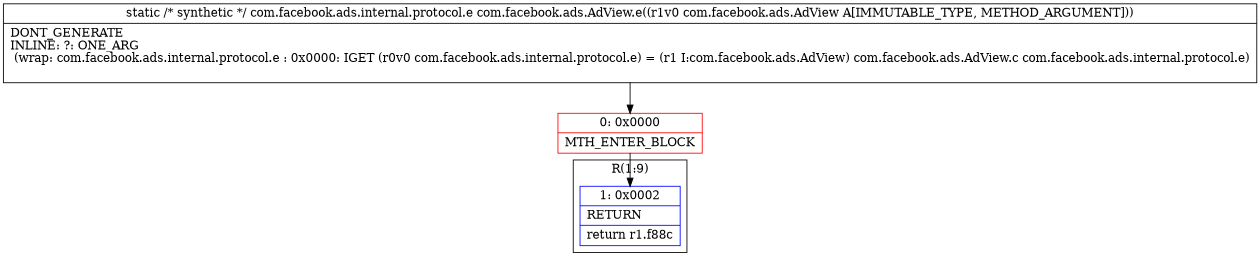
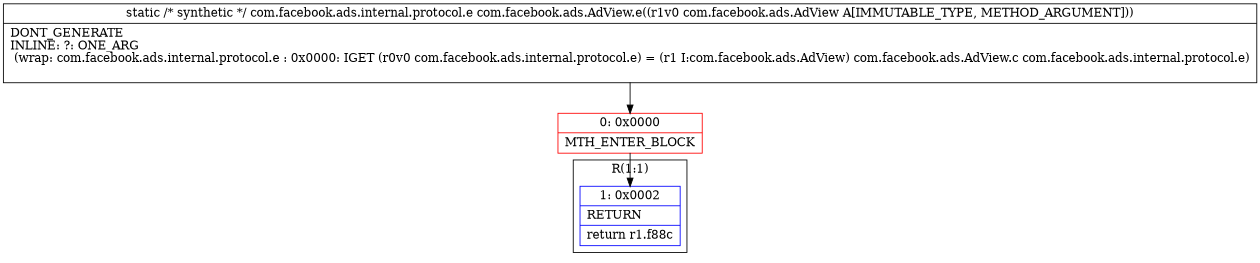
  digraph {
    node [shape=record]
    n1 [color=blue label="{1\:\ 0x0002|RETURN\l|return r1.f88c\l}"]
    n2 [color=red label="{0\:\ 0x0000|MTH_ENTER_BLOCK\l}"]
    n3 [label="{static \/* synthetic *\/ com.facebook.ads.internal.protocol.e com.facebook.ads.AdView.e((r1v0 com.facebook.ads.AdView A[IMMUTABLE_TYPE, METHOD_ARGUMENT]))  | DONT_GENERATE\lINLINE: ?: ONE_ARG  \l  (wrap: com.facebook.ads.internal.protocol.e : 0x0000: IGET  (r0v0 com.facebook.ads.internal.protocol.e) = (r1 I:com.facebook.ads.AdView) com.facebook.ads.AdView.c com.facebook.ads.internal.protocol.e)\l\l}"]
    subgraph cluster_1 {
-     label="R(1:9)"
+     label="R(1:1)"
      n1
    }
    n2 -> n1
    n3 -> n2
  }
